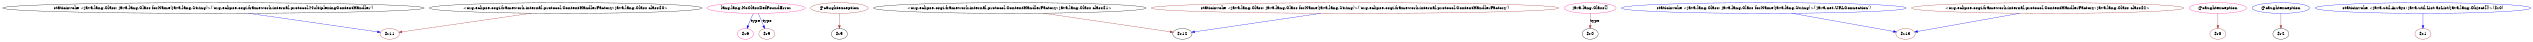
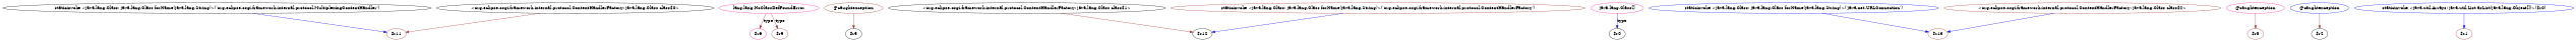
  digraph {
    node [color=brown]
    edge [color=brown]
    n1 [color=black label="staticinvoke <java.lang.Class: java.lang.Class forName(java.lang.String)>('org.eclipse.osgi.framework.internal.protocol.MultiplexingContentHandler')"]
    n2 [label="$r11"]
    n3 [color=deeppink label="lang.lang.NoClassDefFoundError"]
    n4 [color=deeppink label="$r6"]
    n5 [label="$r9"]
    n6 [color=black label="<org.eclipse.osgi.framework.internal.protocol.ContentHandlerFactory: java.lang.Class class$0>"]
    n7 [label="@caughtexception"]
    n8 [color=black label="$r5"]
    n9 [color=black label="<org.eclipse.osgi.framework.internal.protocol.ContentHandlerFactory: java.lang.Class class$1>"]
    n10 [color=black label="$r12"]
    n11 [color=deeppink label="java.lang.Class[]"]
    n12 [color=black label="$r0"]
    n13 [color=blue label="staticinvoke <java.lang.Class: java.lang.Class forName(java.lang.String)>('java.net.URLConnection')"]
    n14 [label="$r13"]
    n15 [color=deeppink label="@caughtexception"]
    n16 [label="$r8"]
    n17 [label="<org.eclipse.osgi.framework.internal.protocol.ContentHandlerFactory: java.lang.Class class$2>"]
    n18 [color=blue label="@caughtexception"]
    n19 [color=black label="$r2"]
    n20 [color=blue label="staticinvoke <java.util.Arrays: java.util.List asList(java.lang.Object[])>($r0)"]
    n21 [label="$r1"]
    n22 [label="staticinvoke <java.lang.Class: java.lang.Class forName(java.lang.String)>('org.eclipse.osgi.framework.internal.protocol.ContentHandlerFactory')"]
    n1 -> n2 [color=blue]
-   n3 -> n4 [color=blue label=type]
-   n3 -> n5 [color=blue label=type]
+   n3 -> n4 [label=type]
+   n3 -> n5 [label=type]
    n6 -> n2
    n7 -> n8
    n9 -> n10
-   n11 -> n12 [label=type]
+   n11 -> n12 [color=blue label=type]
    n13 -> n14 [color=blue]
    n15 -> n16
    n17 -> n14 [color=blue]
    n18 -> n19
    n20 -> n21 [color=blue]
    n22 -> n10 [color=blue]
  }
